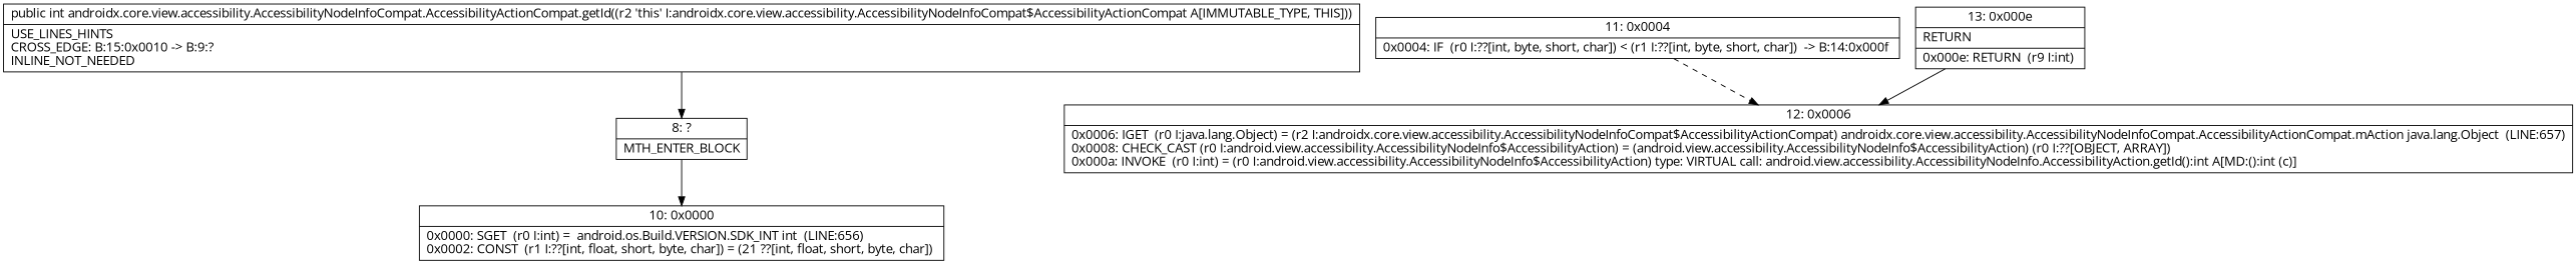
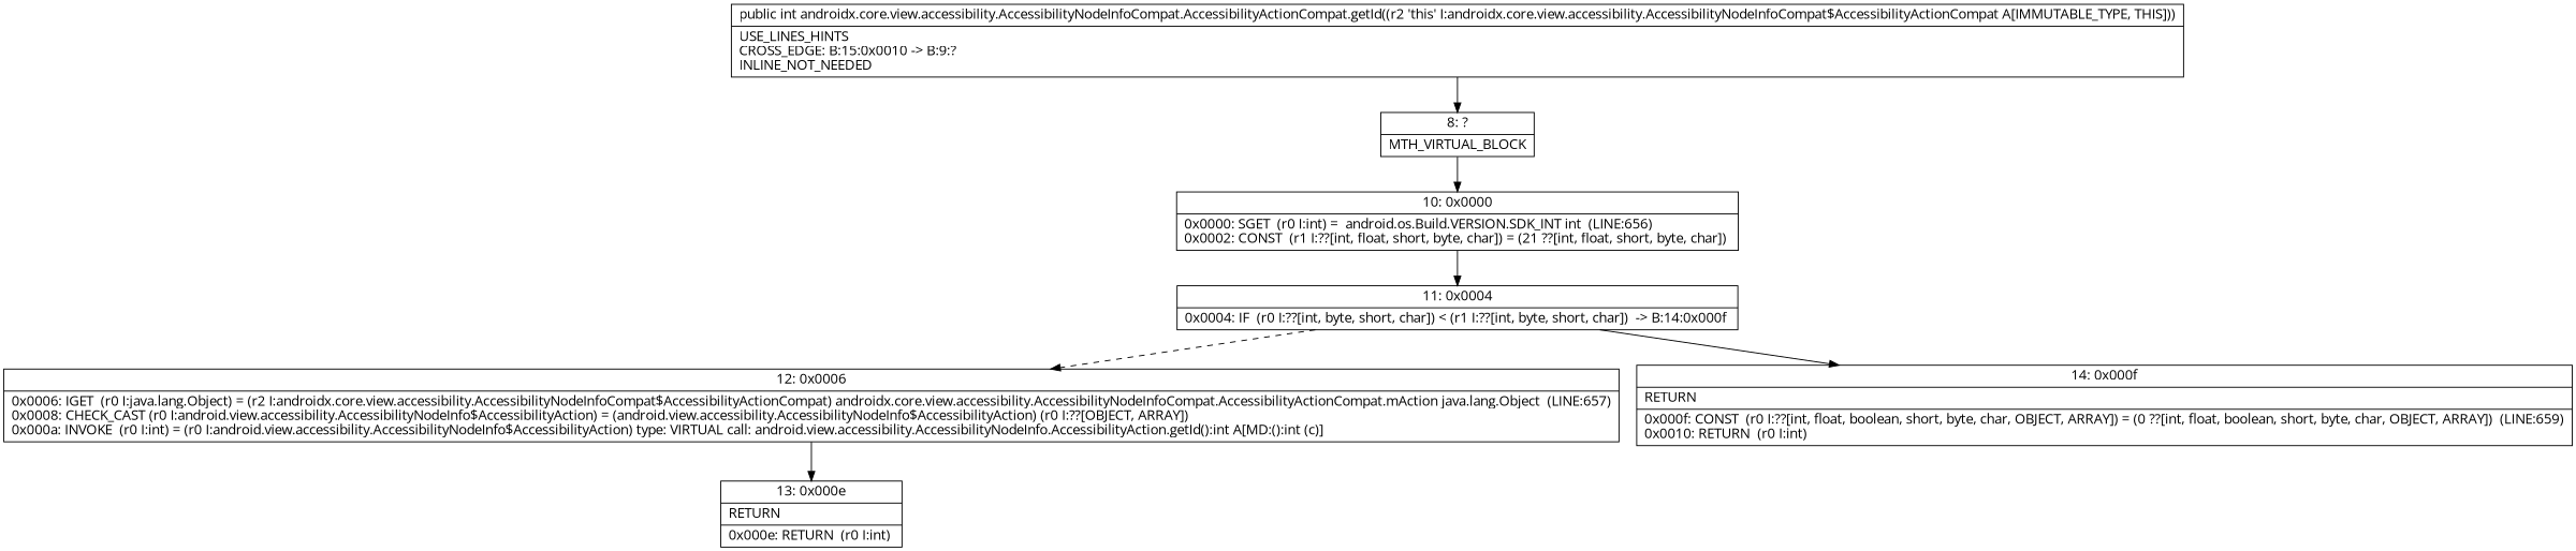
  digraph {
    fontname="Open Sans"
    node [fontname="Open Sans" shape=record]
    edge [fontname="Open Sans"]
-   n1 [label="{8\:\ ?|MTH_ENTER_BLOCK\l}"]
+   n1 [label="{8\:\ ?|MTH_VIRTUAL_BLOCK\l}"]
    n2 [label="{10\:\ 0x0000|0x0000: SGET  (r0 I:int) =  android.os.Build.VERSION.SDK_INT int  (LINE:656)\l0x0002: CONST  (r1 I:??[int, float, short, byte, char]) = (21 ??[int, float, short, byte, char]) \l}"]
    n3 [label="{11\:\ 0x0004|0x0004: IF  (r0 I:??[int, byte, short, char]) \< (r1 I:??[int, byte, short, char])  \-\> B:14:0x000f \l}"]
    n4 [label="{12\:\ 0x0006|0x0006: IGET  (r0 I:java.lang.Object) = (r2 I:androidx.core.view.accessibility.AccessibilityNodeInfoCompat$AccessibilityActionCompat) androidx.core.view.accessibility.AccessibilityNodeInfoCompat.AccessibilityActionCompat.mAction java.lang.Object  (LINE:657)\l0x0008: CHECK_CAST (r0 I:android.view.accessibility.AccessibilityNodeInfo$AccessibilityAction) = (android.view.accessibility.AccessibilityNodeInfo$AccessibilityAction) (r0 I:??[OBJECT, ARRAY]) \l0x000a: INVOKE  (r0 I:int) = (r0 I:android.view.accessibility.AccessibilityNodeInfo$AccessibilityAction) type: VIRTUAL call: android.view.accessibility.AccessibilityNodeInfo.AccessibilityAction.getId():int A[MD:():int (c)]\l}"]
-   n6 [label="{13\:\ 0x000e|RETURN\l|0x000e: RETURN  (r9 I:int) \l}"]
+   n5 [label="{14\:\ 0x000f|RETURN\l|0x000f: CONST  (r0 I:??[int, float, boolean, short, byte, char, OBJECT, ARRAY]) = (0 ??[int, float, boolean, short, byte, char, OBJECT, ARRAY])  (LINE:659)\l0x0010: RETURN  (r0 I:int) \l}"]
+   n6 [label="{13\:\ 0x000e|RETURN\l|0x000e: RETURN  (r0 I:int) \l}"]
    n7 [label="{public int androidx.core.view.accessibility.AccessibilityNodeInfoCompat.AccessibilityActionCompat.getId((r2 'this' I:androidx.core.view.accessibility.AccessibilityNodeInfoCompat$AccessibilityActionCompat A[IMMUTABLE_TYPE, THIS]))  | USE_LINES_HINTS\lCROSS_EDGE: B:15:0x0010 \-\> B:9:?\lINLINE_NOT_NEEDED\l}"]
    n1 -> n2
+   n2 -> n3
    n3 -> n4 [style=dashed]
-   n6 -> n4
+   n3 -> n5
+   n4 -> n6
    n7 -> n1
  }
